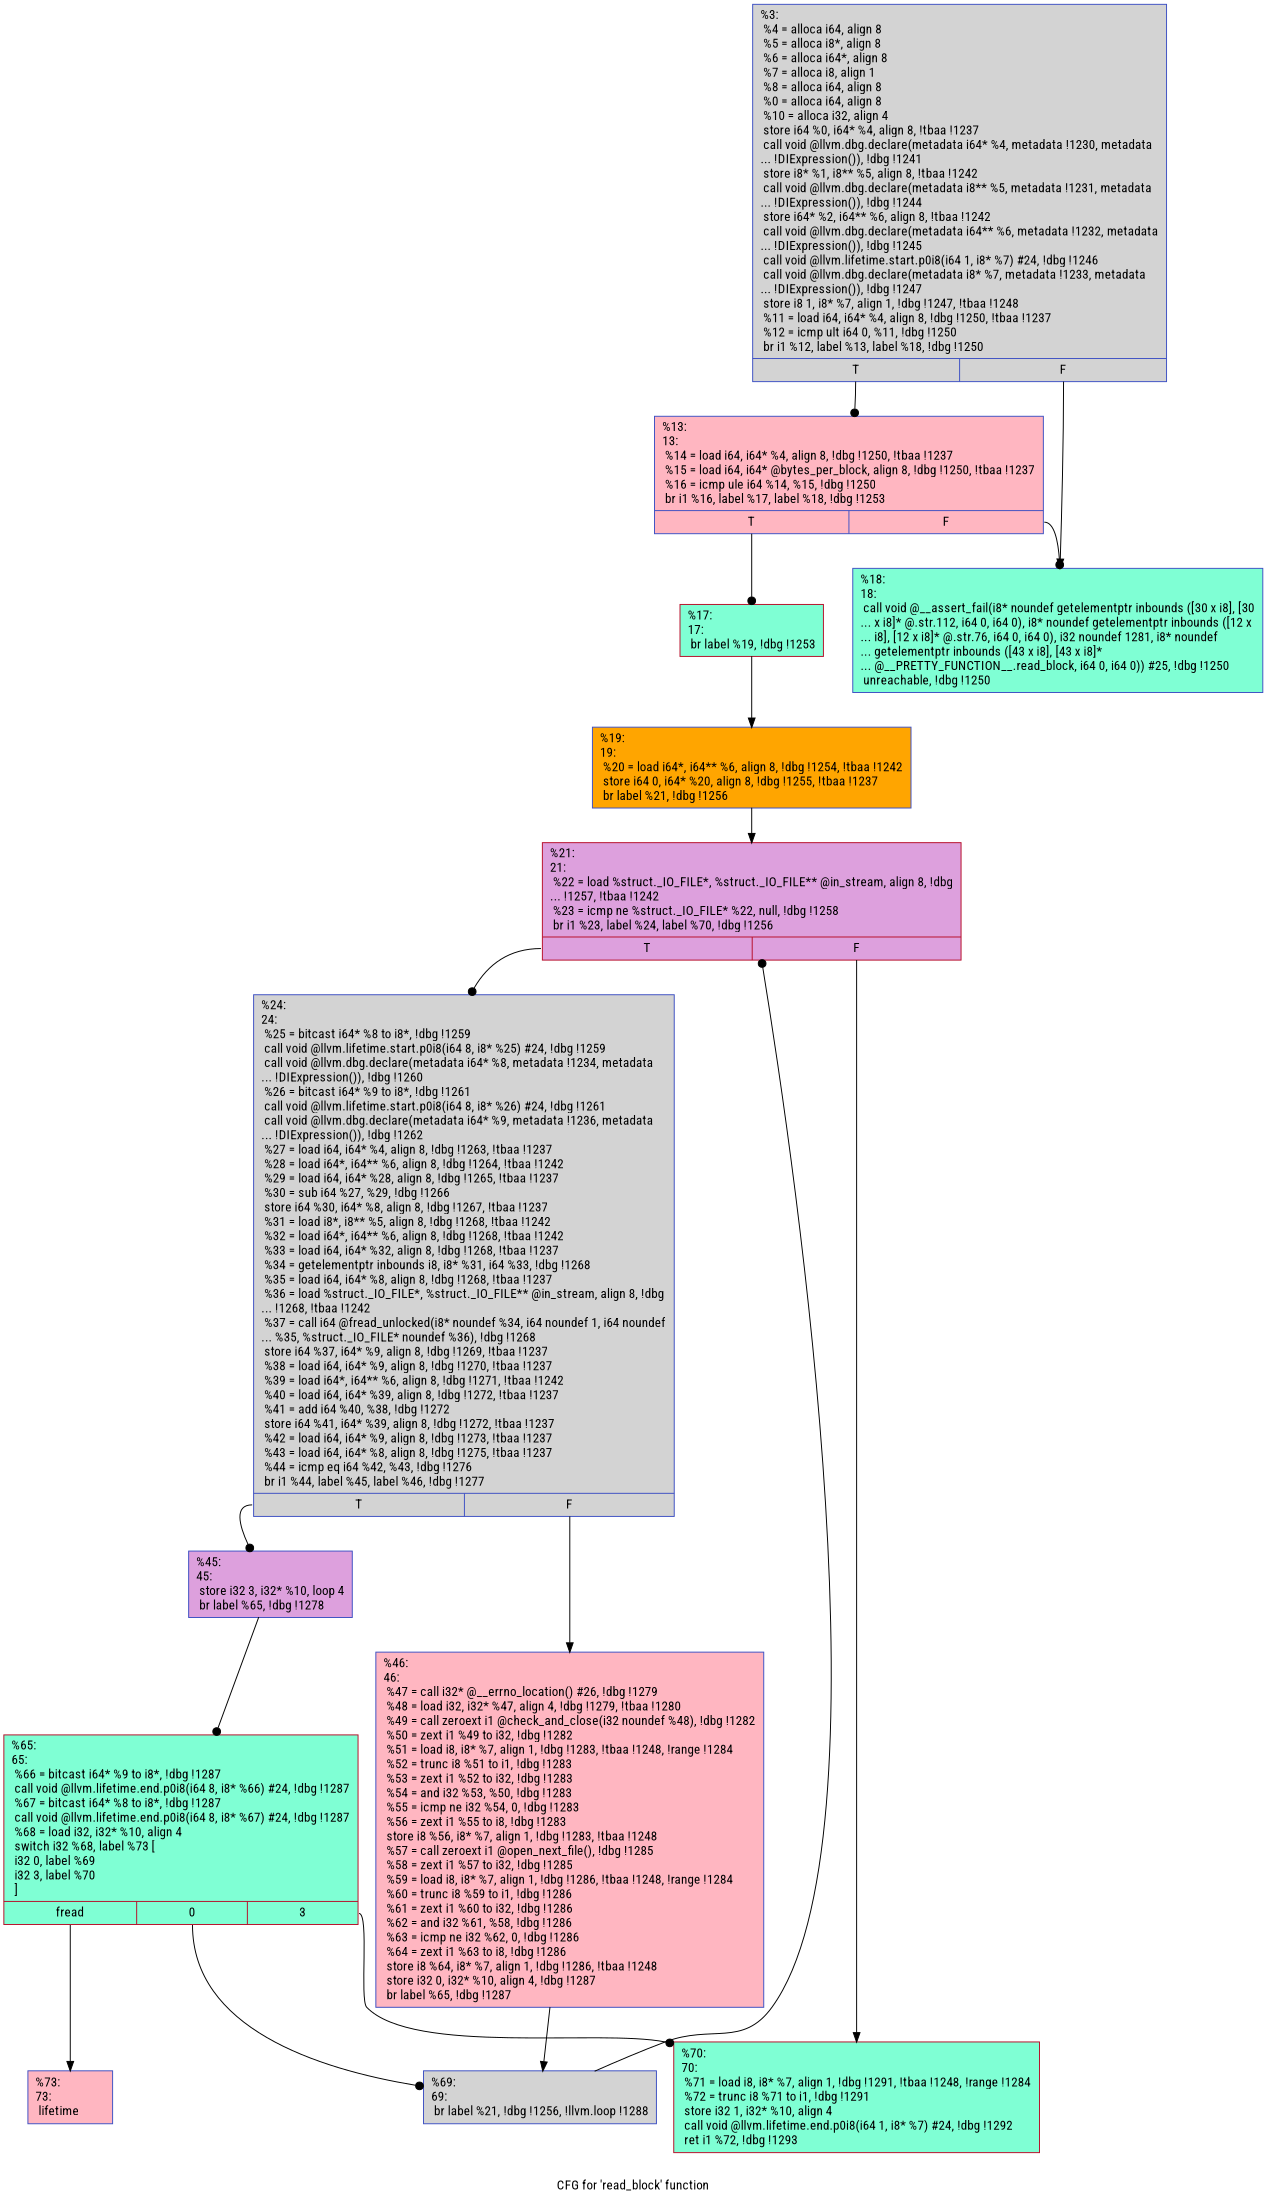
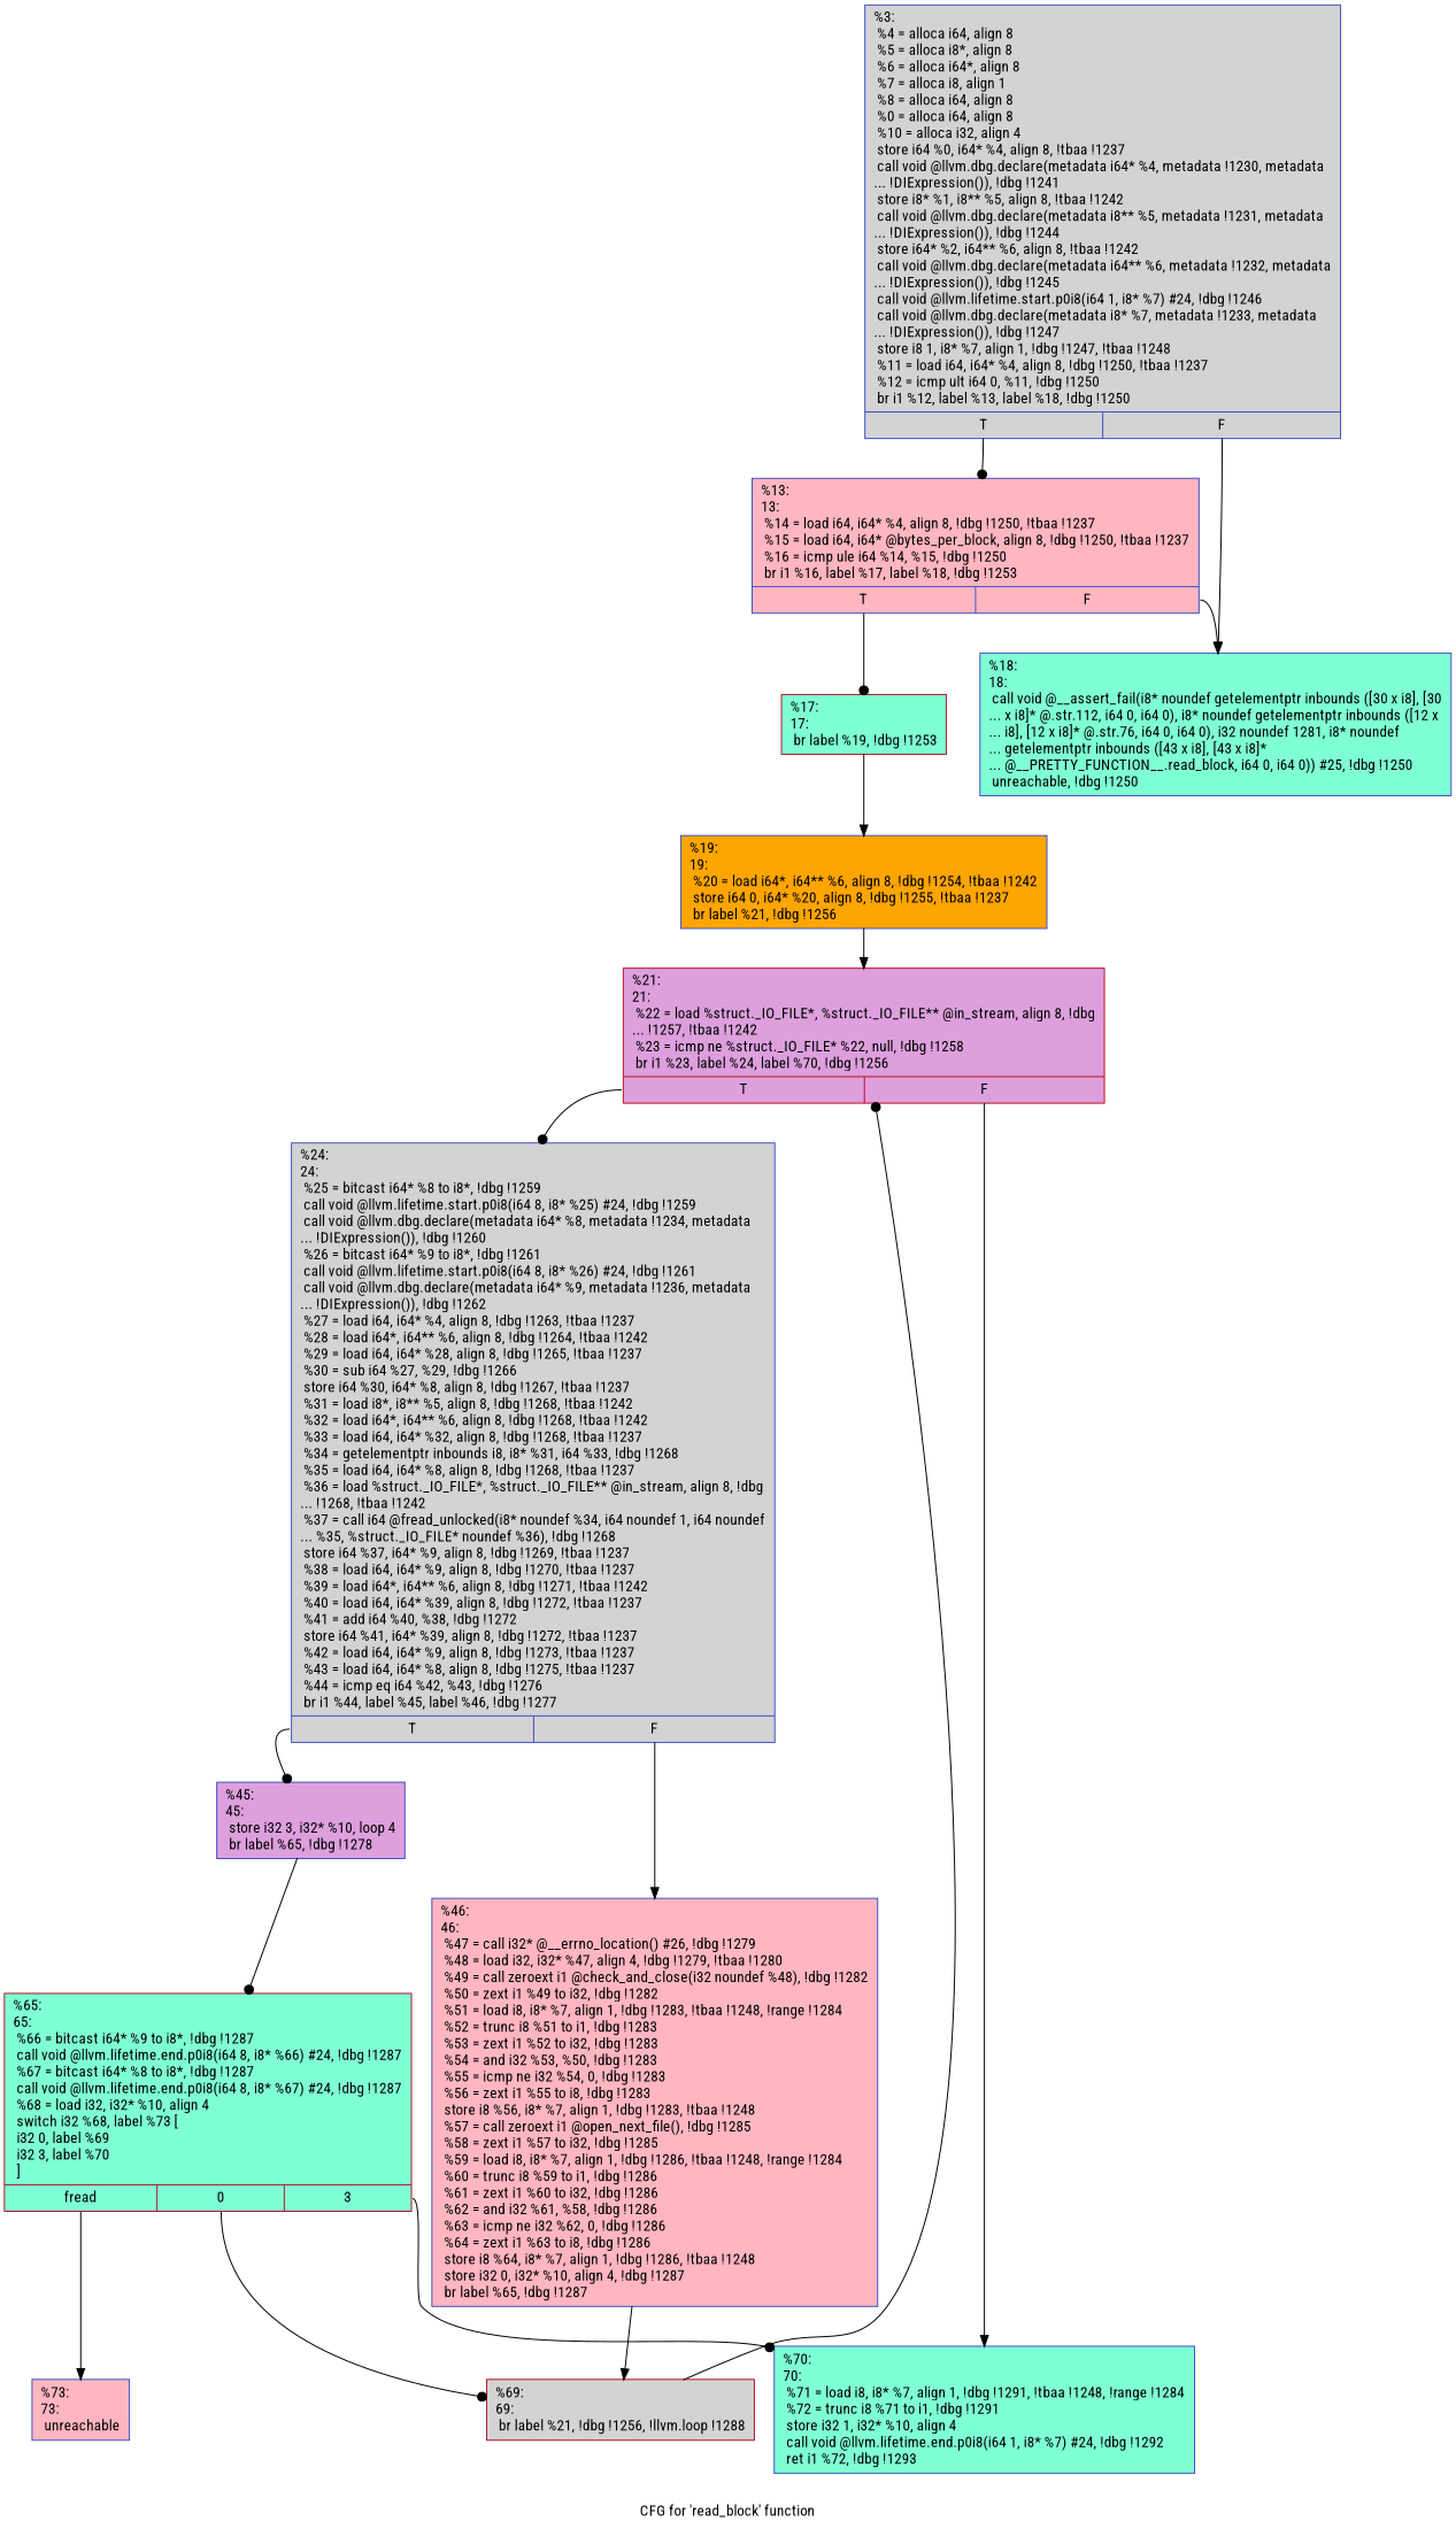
  digraph {
    fontname="Roboto Condensed"
    label="CFG for 'read_block' function"
    node [color="#3d50c3ff" fillcolor=aquamarine fontname="Roboto Condensed" shape=record style=filled]
    edge [arrowhead=dot fontname="Roboto Condensed"]
    n1 [fillcolor=lightgrey label="{%3:\l  %4 = alloca i64, align 8\l  %5 = alloca i8*, align 8\l  %6 = alloca i64*, align 8\l  %7 = alloca i8, align 1\l  %8 = alloca i64, align 8\l  %0 = alloca i64, align 8\l  %10 = alloca i32, align 4\l  store i64 %0, i64* %4, align 8, !tbaa !1237\l  call void @llvm.dbg.declare(metadata i64* %4, metadata !1230, metadata\l... !DIExpression()), !dbg !1241\l  store i8* %1, i8** %5, align 8, !tbaa !1242\l  call void @llvm.dbg.declare(metadata i8** %5, metadata !1231, metadata\l... !DIExpression()), !dbg !1244\l  store i64* %2, i64** %6, align 8, !tbaa !1242\l  call void @llvm.dbg.declare(metadata i64** %6, metadata !1232, metadata\l... !DIExpression()), !dbg !1245\l  call void @llvm.lifetime.start.p0i8(i64 1, i8* %7) #24, !dbg !1246\l  call void @llvm.dbg.declare(metadata i8* %7, metadata !1233, metadata\l... !DIExpression()), !dbg !1247\l  store i8 1, i8* %7, align 1, !dbg !1247, !tbaa !1248\l  %11 = load i64, i64* %4, align 8, !dbg !1250, !tbaa !1237\l  %12 = icmp ult i64 0, %11, !dbg !1250\l  br i1 %12, label %13, label %18, !dbg !1250\l|{<s0>T|<s1>F}}"]
    n2 [fillcolor=lightpink label="{%13:\l13:                                               \l  %14 = load i64, i64* %4, align 8, !dbg !1250, !tbaa !1237\l  %15 = load i64, i64* @bytes_per_block, align 8, !dbg !1250, !tbaa !1237\l  %16 = icmp ule i64 %14, %15, !dbg !1250\l  br i1 %16, label %17, label %18, !dbg !1253\l|{<s0>T|<s1>F}}"]
    n3 [label="{%18:\l18:                                               \l  call void @__assert_fail(i8* noundef getelementptr inbounds ([30 x i8], [30\l... x i8]* @.str.112, i64 0, i64 0), i8* noundef getelementptr inbounds ([12 x\l... i8], [12 x i8]* @.str.76, i64 0, i64 0), i32 noundef 1281, i8* noundef\l... getelementptr inbounds ([43 x i8], [43 x i8]*\l... @__PRETTY_FUNCTION__.read_block, i64 0, i64 0)) #25, !dbg !1250\l  unreachable, !dbg !1250\l}"]
    n4 [color="#b70d28ff" label="{%17:\l17:                                               \l  br label %19, !dbg !1253\l}"]
    n5 [fillcolor=orange label="{%19:\l19:                                               \l  %20 = load i64*, i64** %6, align 8, !dbg !1254, !tbaa !1242\l  store i64 0, i64* %20, align 8, !dbg !1255, !tbaa !1237\l  br label %21, !dbg !1256\l}"]
    n6 [color="#b70d28ff" fillcolor=plum label="{%21:\l21:                                               \l  %22 = load %struct._IO_FILE*, %struct._IO_FILE** @in_stream, align 8, !dbg\l... !1257, !tbaa !1242\l  %23 = icmp ne %struct._IO_FILE* %22, null, !dbg !1258\l  br i1 %23, label %24, label %70, !dbg !1256\l|{<s0>T|<s1>F}}"]
    n7 [fillcolor=lightgrey label="{%24:\l24:                                               \l  %25 = bitcast i64* %8 to i8*, !dbg !1259\l  call void @llvm.lifetime.start.p0i8(i64 8, i8* %25) #24, !dbg !1259\l  call void @llvm.dbg.declare(metadata i64* %8, metadata !1234, metadata\l... !DIExpression()), !dbg !1260\l  %26 = bitcast i64* %9 to i8*, !dbg !1261\l  call void @llvm.lifetime.start.p0i8(i64 8, i8* %26) #24, !dbg !1261\l  call void @llvm.dbg.declare(metadata i64* %9, metadata !1236, metadata\l... !DIExpression()), !dbg !1262\l  %27 = load i64, i64* %4, align 8, !dbg !1263, !tbaa !1237\l  %28 = load i64*, i64** %6, align 8, !dbg !1264, !tbaa !1242\l  %29 = load i64, i64* %28, align 8, !dbg !1265, !tbaa !1237\l  %30 = sub i64 %27, %29, !dbg !1266\l  store i64 %30, i64* %8, align 8, !dbg !1267, !tbaa !1237\l  %31 = load i8*, i8** %5, align 8, !dbg !1268, !tbaa !1242\l  %32 = load i64*, i64** %6, align 8, !dbg !1268, !tbaa !1242\l  %33 = load i64, i64* %32, align 8, !dbg !1268, !tbaa !1237\l  %34 = getelementptr inbounds i8, i8* %31, i64 %33, !dbg !1268\l  %35 = load i64, i64* %8, align 8, !dbg !1268, !tbaa !1237\l  %36 = load %struct._IO_FILE*, %struct._IO_FILE** @in_stream, align 8, !dbg\l... !1268, !tbaa !1242\l  %37 = call i64 @fread_unlocked(i8* noundef %34, i64 noundef 1, i64 noundef\l... %35, %struct._IO_FILE* noundef %36), !dbg !1268\l  store i64 %37, i64* %9, align 8, !dbg !1269, !tbaa !1237\l  %38 = load i64, i64* %9, align 8, !dbg !1270, !tbaa !1237\l  %39 = load i64*, i64** %6, align 8, !dbg !1271, !tbaa !1242\l  %40 = load i64, i64* %39, align 8, !dbg !1272, !tbaa !1237\l  %41 = add i64 %40, %38, !dbg !1272\l  store i64 %41, i64* %39, align 8, !dbg !1272, !tbaa !1237\l  %42 = load i64, i64* %9, align 8, !dbg !1273, !tbaa !1237\l  %43 = load i64, i64* %8, align 8, !dbg !1275, !tbaa !1237\l  %44 = icmp eq i64 %42, %43, !dbg !1276\l  br i1 %44, label %45, label %46, !dbg !1277\l|{<s0>T|<s1>F}}"]
-   n8 [color="#b70d28ff" label="{%70:\l70:                                               \l  %71 = load i8, i8* %7, align 1, !dbg !1291, !tbaa !1248, !range !1284\l  %72 = trunc i8 %71 to i1, !dbg !1291\l  store i32 1, i32* %10, align 4\l  call void @llvm.lifetime.end.p0i8(i64 1, i8* %7) #24, !dbg !1292\l  ret i1 %72, !dbg !1293\l}"]
+   n8 [label="{%70:\l70:                                               \l  %71 = load i8, i8* %7, align 1, !dbg !1291, !tbaa !1248, !range !1284\l  %72 = trunc i8 %71 to i1, !dbg !1291\l  store i32 1, i32* %10, align 4\l  call void @llvm.lifetime.end.p0i8(i64 1, i8* %7) #24, !dbg !1292\l  ret i1 %72, !dbg !1293\l}"]
    n9 [fillcolor=plum label="{%45:\l45:                                               \l  store i32 3, i32* %10, loop 4\l  br label %65, !dbg !1278\l}"]
    n10 [fillcolor=lightpink label="{%46:\l46:                                               \l  %47 = call i32* @__errno_location() #26, !dbg !1279\l  %48 = load i32, i32* %47, align 4, !dbg !1279, !tbaa !1280\l  %49 = call zeroext i1 @check_and_close(i32 noundef %48), !dbg !1282\l  %50 = zext i1 %49 to i32, !dbg !1282\l  %51 = load i8, i8* %7, align 1, !dbg !1283, !tbaa !1248, !range !1284\l  %52 = trunc i8 %51 to i1, !dbg !1283\l  %53 = zext i1 %52 to i32, !dbg !1283\l  %54 = and i32 %53, %50, !dbg !1283\l  %55 = icmp ne i32 %54, 0, !dbg !1283\l  %56 = zext i1 %55 to i8, !dbg !1283\l  store i8 %56, i8* %7, align 1, !dbg !1283, !tbaa !1248\l  %57 = call zeroext i1 @open_next_file(), !dbg !1285\l  %58 = zext i1 %57 to i32, !dbg !1285\l  %59 = load i8, i8* %7, align 1, !dbg !1286, !tbaa !1248, !range !1284\l  %60 = trunc i8 %59 to i1, !dbg !1286\l  %61 = zext i1 %60 to i32, !dbg !1286\l  %62 = and i32 %61, %58, !dbg !1286\l  %63 = icmp ne i32 %62, 0, !dbg !1286\l  %64 = zext i1 %63 to i8, !dbg !1286\l  store i8 %64, i8* %7, align 1, !dbg !1286, !tbaa !1248\l  store i32 0, i32* %10, align 4, !dbg !1287\l  br label %65, !dbg !1287\l}"]
    n11 [color="#b70d28ff" label="{%65:\l65:                                               \l  %66 = bitcast i64* %9 to i8*, !dbg !1287\l  call void @llvm.lifetime.end.p0i8(i64 8, i8* %66) #24, !dbg !1287\l  %67 = bitcast i64* %8 to i8*, !dbg !1287\l  call void @llvm.lifetime.end.p0i8(i64 8, i8* %67) #24, !dbg !1287\l  %68 = load i32, i32* %10, align 4\l  switch i32 %68, label %73 [\l    i32 0, label %69\l    i32 3, label %70\l  ]\l|{<s0>fread|<s1>0|<s2>3}}"]
-   n12 [fillcolor=lightgrey label="{%69:\l69:                                               \l  br label %21, !dbg !1256, !llvm.loop !1288\l}"]
-   n13 [fillcolor=lightpink label="{%73:\l73:                                               \l  lifetime\l}"]
+   n12 [color="#b70d28ff" fillcolor=lightgrey label="{%69:\l69:                                               \l  br label %21, !dbg !1256, !llvm.loop !1288\l}"]
+   n13 [fillcolor=lightpink label="{%73:\l73:                                               \l  unreachable\l}"]
    n1 -> n2 [tailport=s0]
    n1 -> n3 [arrowhead=normal tailport=s1]
-   n2 -> n3 [tailport=s1]
+   n2 -> n3 [arrowhead=normal tailport=s1]
    n2 -> n4 [tailport=s0]
    n4 -> n5 [arrowhead=normal]
    n5 -> n6 [arrowhead=normal]
    n6 -> n7 [tailport=s0]
    n6 -> n8 [arrowhead=normal tailport=s1]
    n7 -> n9 [tailport=s0]
    n7 -> n10 [arrowhead=normal tailport=s1]
    n9 -> n11
    n10 -> n12 [arrowhead=normal]
    n11 -> n8 [tailport=s2]
    n11 -> n12 [tailport=s1]
    n11 -> n13 [arrowhead=normal tailport=s0]
    n12 -> n6
  }
